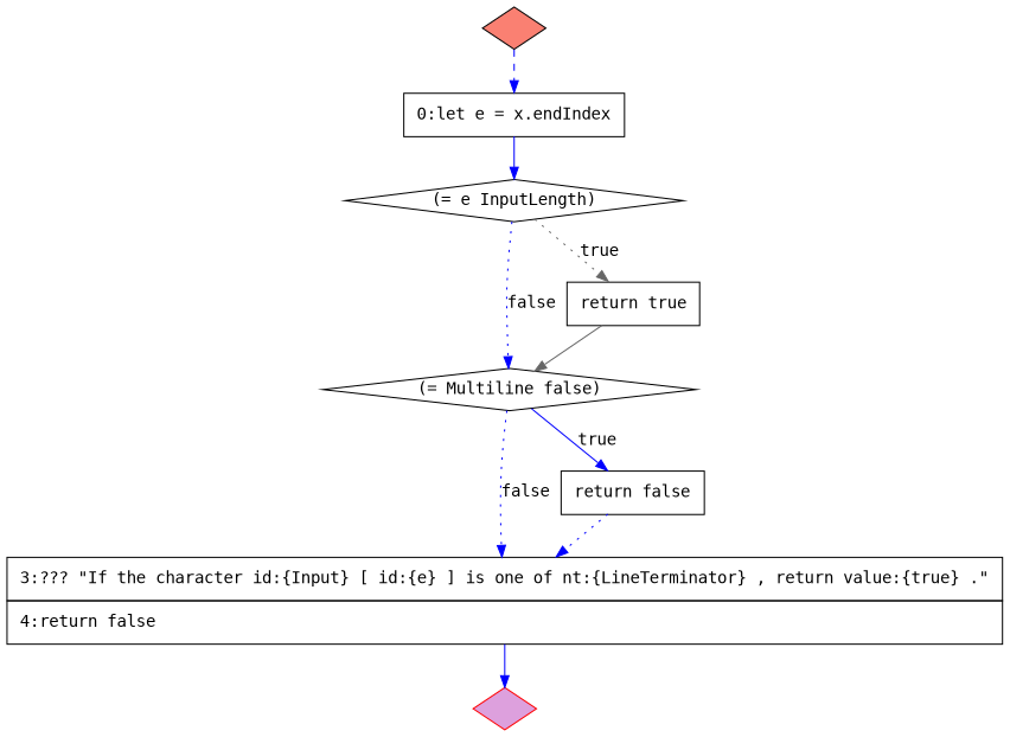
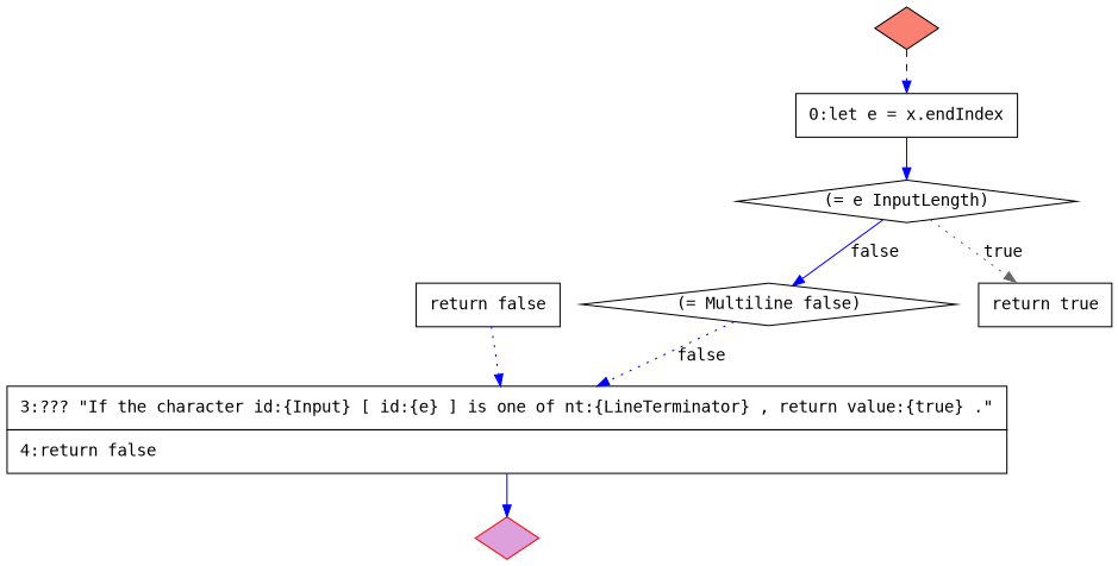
  digraph {
    fontname="DejaVu Sans Mono"
    node [color=black fillcolor=white fontname="DejaVu Sans Mono" shape=none style=filled]
    edge [color=blue fontname="DejaVu Sans Mono" style=solid]
    n1 [label=<<font color="black">     <table border="0" cellborder="1" cellspacing="0" cellpadding="10">       <tr><td align="left">0:let e = x.endIndex</td></tr>     </table>   </font>> margin=0]
    n2 [label=<<font color="black">(= e InputLength)</font>> shape=diamond]
    n3 [label=<<font color="black">(= Multiline false)</font>> shape=diamond]
    n4 [label=<<font color="black">     <table border="0" cellborder="1" cellspacing="0" cellpadding="10">       <tr><td align="left">return true</td></tr>     </table>   </font>> margin=0]
    n5 [label=<<font color="black">     <table border="0" cellborder="1" cellspacing="0" cellpadding="10">       <tr><td align="left">3:??? &quot;If the character id:{Input} [ id:{e} ] is one of nt:{LineTerminator} , return value:{true} .&quot;</td></tr>       <tr><td align="left">4:return false</td></tr>     </table>   </font>> margin=0]
    n6 [label=<<font color="black">     <table border="0" cellborder="1" cellspacing="0" cellpadding="10">       <tr><td align="left">return false</td></tr>     </table>   </font>> margin=0]
    n7 [color=red fillcolor=plum label=" " shape=diamond]
    n8 [fillcolor=salmon label=" " shape=diamond]
    n1 -> n2
-   n2 -> n3 [label=<<font color="black">false</font>> style=dotted]
+   n2 -> n3 [label=<<font color="black">false</font>>]
    n2 -> n4 [color=gray40 label=<<font color="black">true</font>> style=dotted]
    n3 -> n5 [label=<<font color="black">false</font>> style=dotted]
-   n3 -> n6 [label=<<font color="black">true</font>>]
-   n4 -> n3 [color=gray40]
    n5 -> n7
    n6 -> n5 [style=dotted]
    n8 -> n1 [style=dashed]
  }
